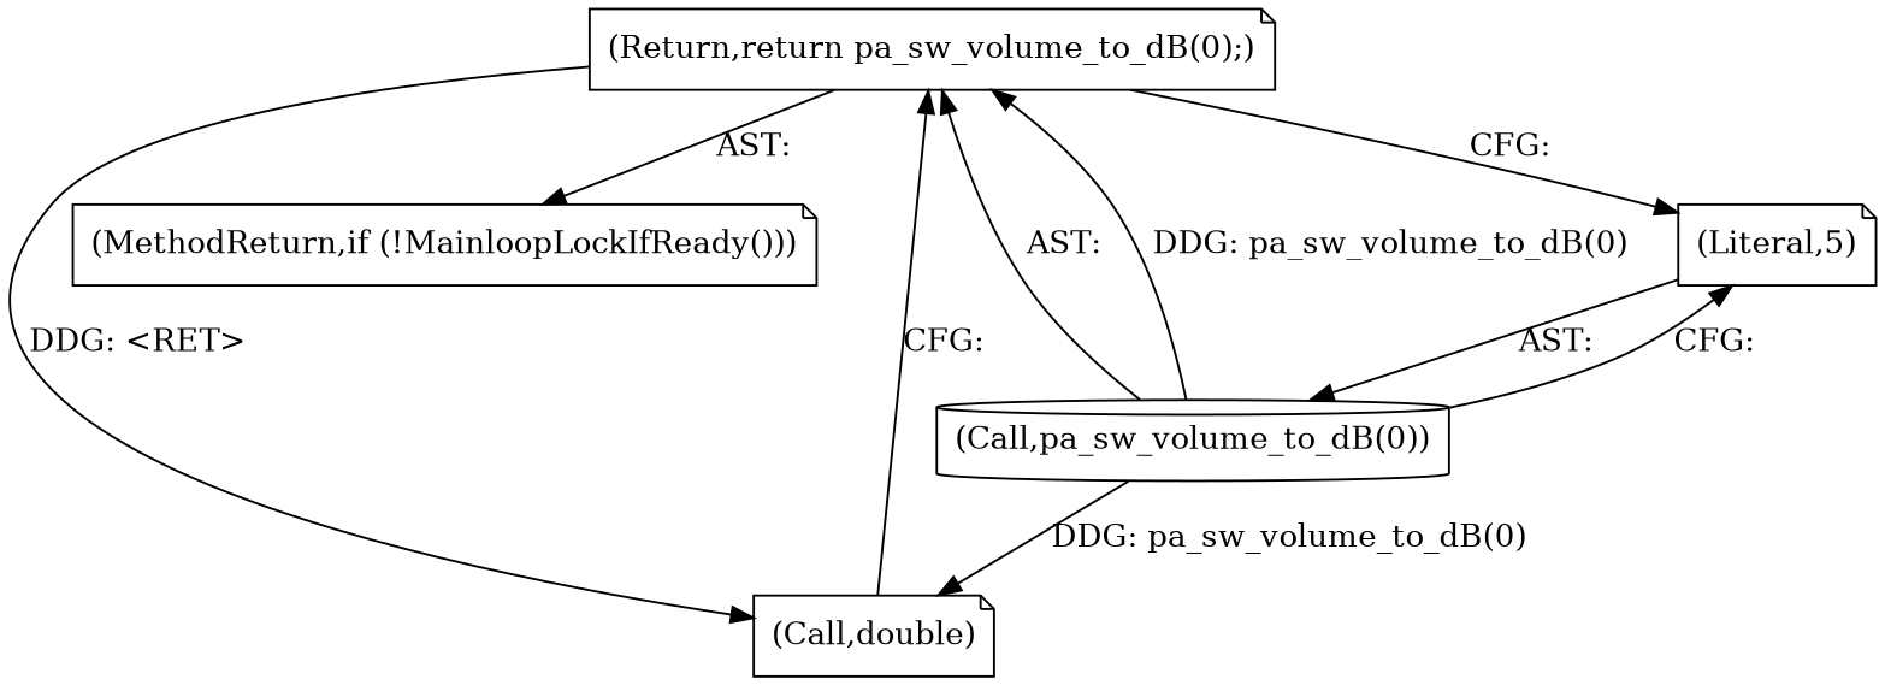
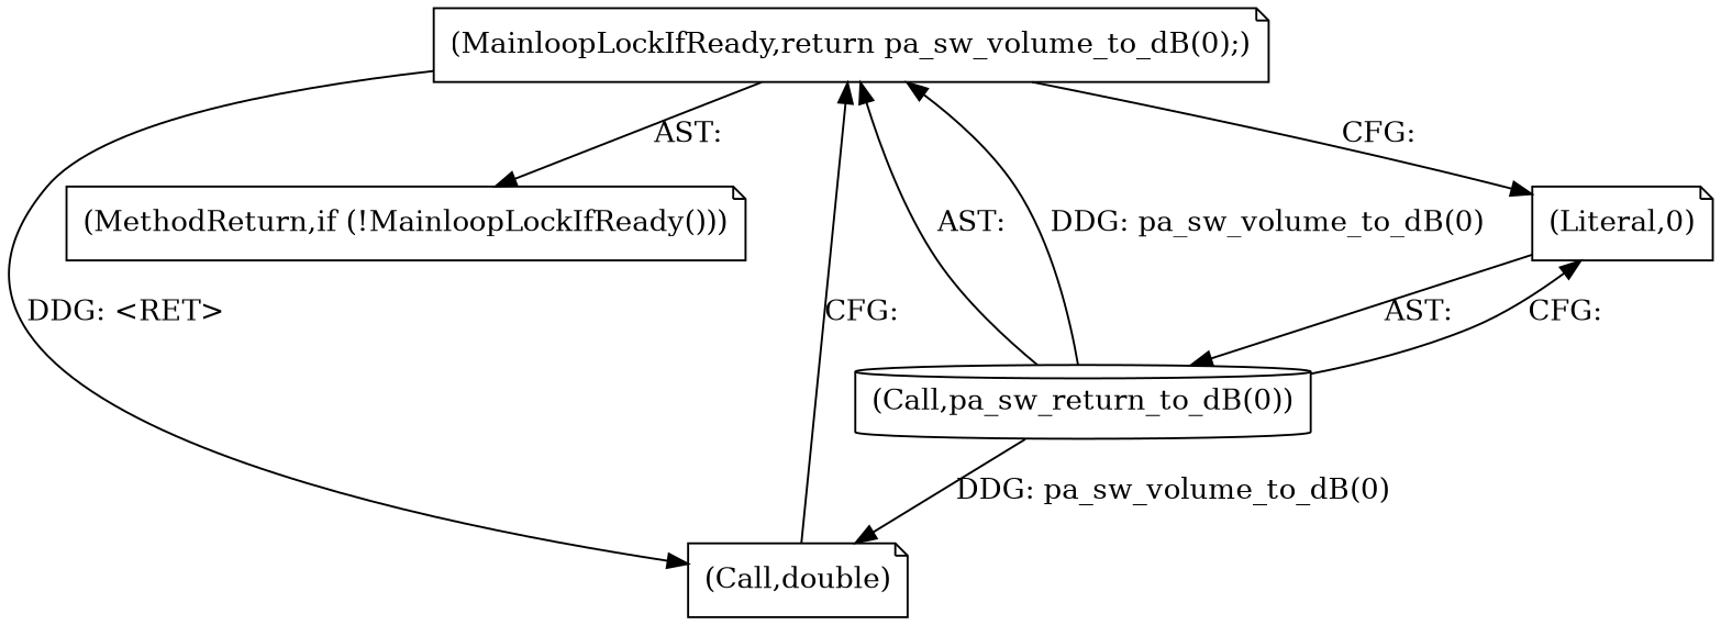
  digraph {
    node [shape=note]
-   n1 [label="(Return,return pa_sw_volume_to_dB(0);)"]
+   n1 [label="(MainloopLockIfReady,return pa_sw_volume_to_dB(0);)"]
    n2 [label="(Call,double)"]
    n3 [label="(MethodReturn,if (!MainloopLockIfReady()))"]
-   n4 [label="(Literal,5)"]
-   n5 [label="(Call,pa_sw_volume_to_dB(0))" shape=cylinder]
+   n4 [label="(Literal,0)"]
+   n5 [label="(Call,pa_sw_return_to_dB(0))" shape=cylinder]
    n1 -> n2 [label="DDG: <RET>"]
    n1 -> n3 [label="AST: "]
    n1 -> n4 [label="CFG: "]
    n2 -> n1 [label="CFG: "]
    n4 -> n5 [label="AST: "]
    n5 -> n1 [label="AST: "]
    n5 -> n1 [label="DDG: pa_sw_volume_to_dB(0)"]
    n5 -> n2 [label="DDG: pa_sw_volume_to_dB(0)"]
    n5 -> n4 [label="CFG: "]
  }
